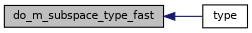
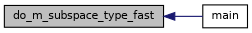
  digraph {
    rankdir=LR
    node [color=black fontname=Helvetica fontsize=10 shape=record style=filled]
    n1 [fillcolor=grey75 fontcolor=black height=0.2 label=do_m_subspace_type_fast width=0.4]
-   n2 [fillcolor=white height=0.2 label=type width=0.4]
+   n2 [fillcolor=white height=0.2 label=main width=0.4]
    n1 -> n2 [color=midnightblue dir=back fontname=Helvetica fontsize=10 labelfontname=Helvetica labelfontsize=10 style=solid]
  }
